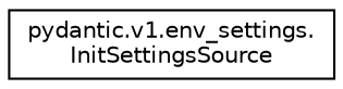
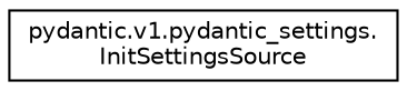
  digraph {
    rankdir=LR
-   n1 [color=black fillcolor=white fontname=Helvetica fontsize=10 height=0.2 label="pydantic.v1.env_settings.\lInitSettingsSource" shape=record style=filled width=0.4]
+   n1 [color=black fillcolor=white fontname=Helvetica fontsize=10 height=0.2 label="pydantic.v1.pydantic_settings.\lInitSettingsSource" shape=record style=filled width=0.4]
  }
